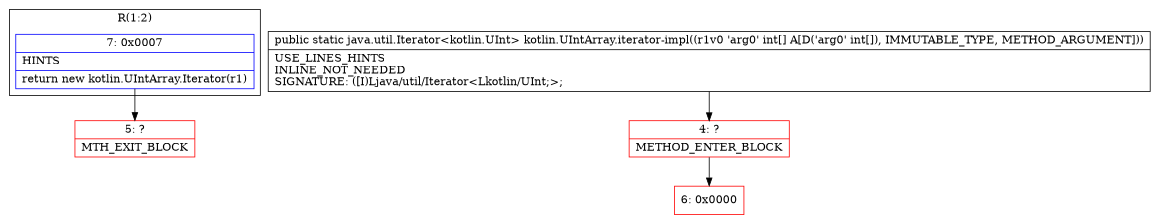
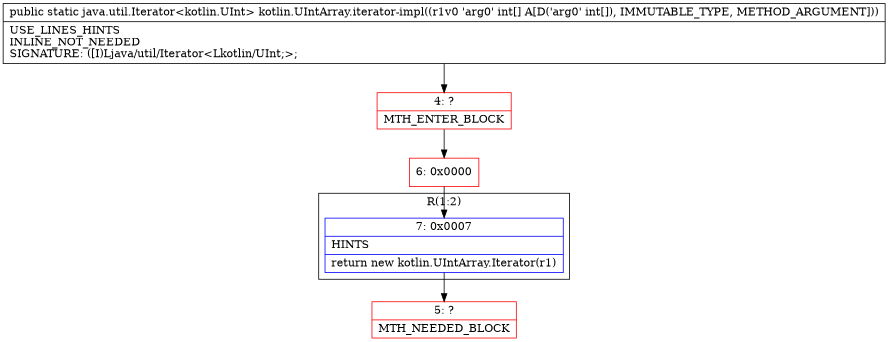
  digraph {
    node [color=red shape=record]
    n1 [color=blue label="{7\:\ 0x0007|HINTS\l|return new kotlin.UIntArray.Iterator(r1)\l}"]
-   n2 [label="{5\:\ ?|MTH_EXIT_BLOCK\l}"]
-   n3 [label="{4\:\ ?|METHOD_ENTER_BLOCK\l}"]
+   n2 [label="{5\:\ ?|MTH_NEEDED_BLOCK\l}"]
+   n3 [label="{4\:\ ?|MTH_ENTER_BLOCK\l}"]
    n4 [label="{6\:\ 0x0000}"]
    n5 [label="{public static java.util.Iterator\<kotlin.UInt\> kotlin.UIntArray.iterator\-impl((r1v0 'arg0' int[] A[D('arg0' int[]), IMMUTABLE_TYPE, METHOD_ARGUMENT]))  | USE_LINES_HINTS\lINLINE_NOT_NEEDED\lSIGNATURE: ([I)Ljava\/util\/Iterator\<Lkotlin\/UInt;\>;\l}" color=""]
    subgraph cluster_1 {
      label="R(1:2)"
      n1
    }
    n1 -> n2
    n3 -> n4
+   n4 -> n1
    n5 -> n3
  }
